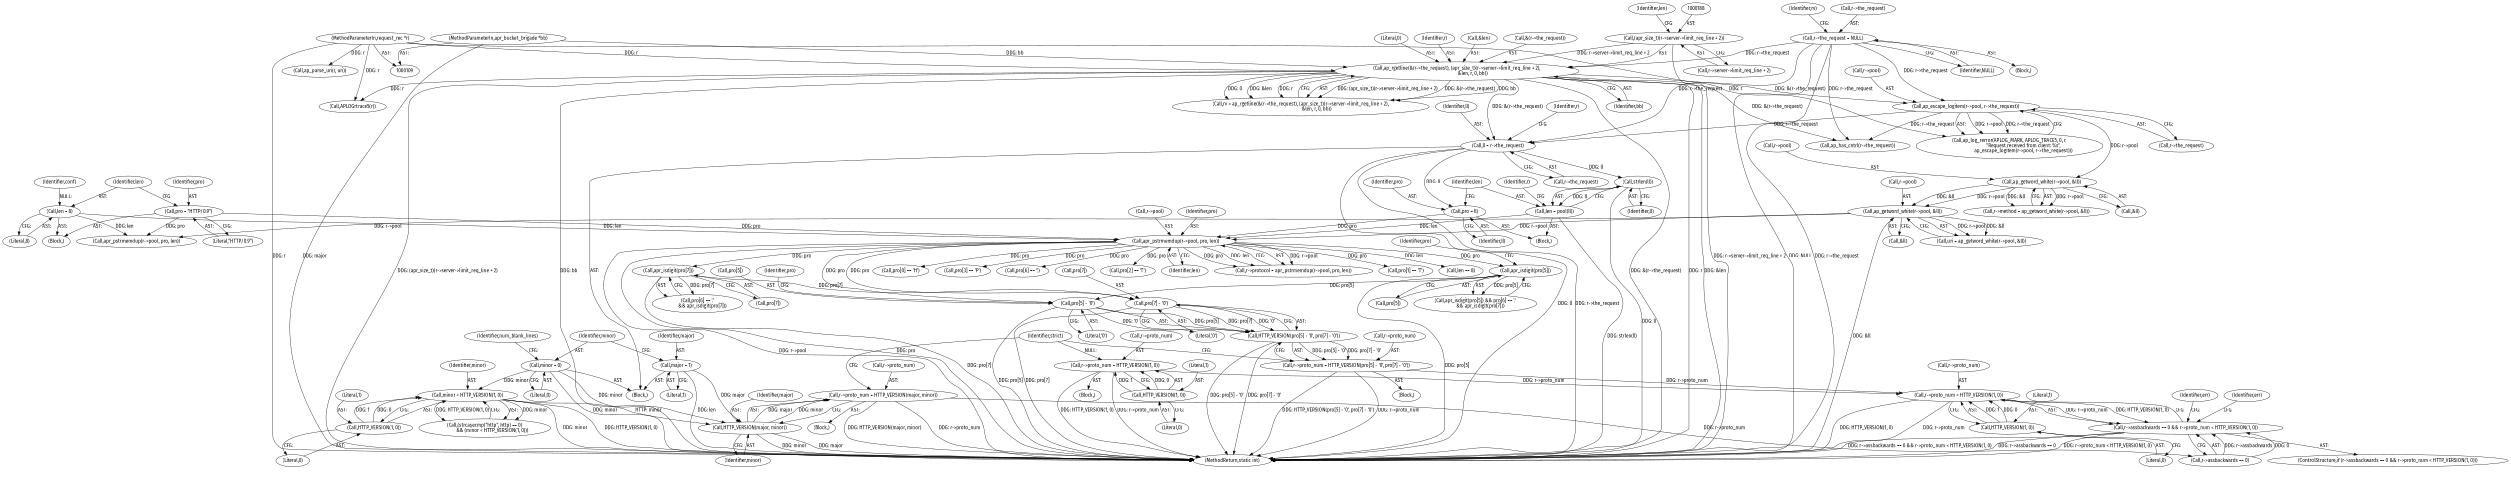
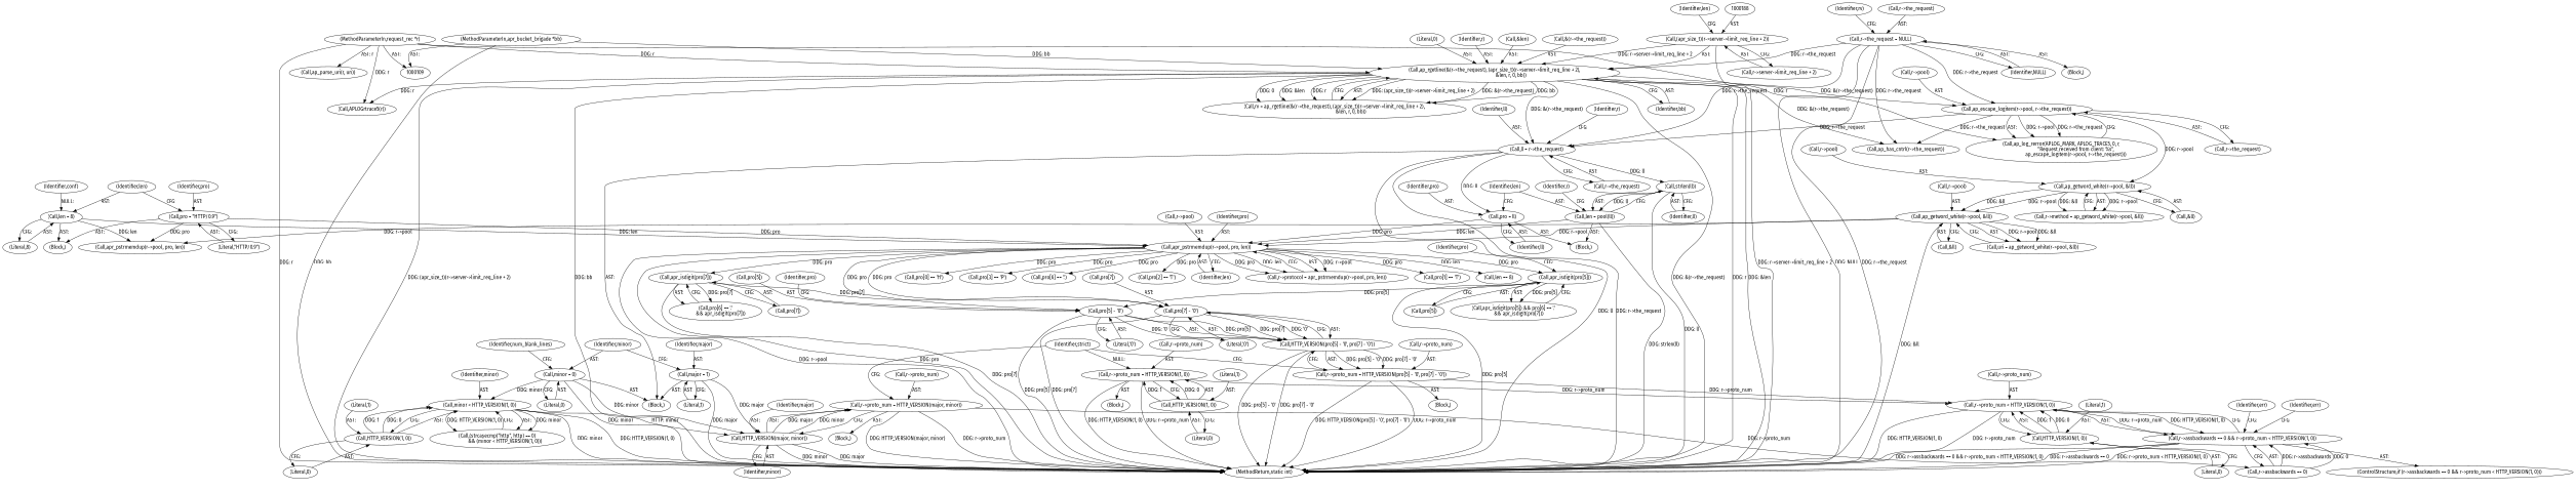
  digraph {
    fontname="Fira Sans"
    node [fontname="Fira Sans"]
    edge [fontname="Fira Sans"]
    n1 [label="(Call,r->proto_num < HTTP_VERSION(1, 0))"]
    n2 [label="(Call,HTTP_VERSION(1, 0))"]
    n3 [label="(Call,r->assbackwards == 0 && r->proto_num < HTTP_VERSION(1, 0))"]
    n4 [label="(MethodReturn,static int)"]
    n5 [label="(Literal,0)"]
    n6 [label="(ControlStructure,if (r->assbackwards == 0 && r->proto_num < HTTP_VERSION(1, 0)))"]
    n7 [label="(Call,r->assbackwards == 0)"]
    n8 [label="(Call,r->proto_num = HTTP_VERSION(major, minor))"]
    n9 [label="(Call,HTTP_VERSION(major, minor))"]
    n10 [label="(Block,)"]
    n11 [label="(Identifier,minor)"]
    n12 [label="(Call,major = 1)"]
    n13 [label="(Literal,1)"]
    n14 [label="(Block,)"]
    n15 [label="(Call,minor < HTTP_VERSION(1, 0))"]
    n16 [label="(Call,HTTP_VERSION(1, 0))"]
    n17 [label="(Call,(strcasecmp(\"http\", http) == 0)\n            && (minor < HTTP_VERSION(1, 0)))"]
    n18 [label="(Literal,0)"]
    n19 [label="(Call,minor = 0)"]
    n20 [label="(Literal,0)"]
    n21 [label="(Call,r->proto_num = HTTP_VERSION(pro[5] - '0', pro[7] - '0'))"]
    n22 [label="(Call,HTTP_VERSION(pro[5] - '0', pro[7] - '0'))"]
    n23 [label="(Block,)"]
    n24 [label="(Call,pro[7] - '0')"]
    n25 [label="(Literal,'0')"]
    n26 [label="(Call,pro[5] - '0')"]
    n27 [label="(Literal,'0')"]
    n28 [label="(Call,apr_pstrmemdup(r->pool, pro, len))"]
    n29 [label="(Call,apr_isdigit(pro[5]))"]
    n30 [label="(Call,apr_isdigit(pro[7]))"]
    n31 [label="(Call,pro[2] == 'T')"]
    n32 [label="(Identifier,len)"]
    n33 [label="(Call,r->protocol = apr_pstrmemdup(r->pool, pro, len))"]
    n34 [label="(Call,pro[1] == 'T')"]
    n35 [label="(Call,len == 8)"]
    n36 [label="(Call,pro[0] == 'H')"]
    n37 [label="(Call,pro[3] == 'P')"]
    n38 [label="(Call,pro[6] == '.')"]
    n39 [label="(Call,apr_isdigit(pro[5]) && pro[6] == '.'\n        && apr_isdigit(pro[7]))"]
    n40 [label="(Call,pro[5])"]
    n41 [label="(Call,pro[6] == '.'\n        && apr_isdigit(pro[7]))"]
    n42 [label="(Call,pro[7])"]
    n43 [label="(Call,ap_getword_white(r->pool, &ll))"]
    n44 [label="(Call,apr_pstrmemdup(r->pool, pro, len))"]
    n45 [label="(Call,uri = ap_getword_white(r->pool, &ll))"]
    n46 [label="(Call,&ll)"]
    n47 [label="(Call,ap_getword_white(r->pool, &ll))"]
    n48 [label="(Call,&ll)"]
    n49 [label="(Call,r->method = ap_getword_white(r->pool, &ll))"]
    n50 [label="(Call,ap_escape_logitem(r->pool, r->the_request))"]
    n51 [label="(Call,ll = r->the_request)"]
    n52 [label="(Call,ap_log_rerror(APLOG_MARK, APLOG_TRACE5, 0, r,\n                      \"Request received from client: %s\",\n                      ap_escape_logitem(r->pool, r->the_request)))"]
    n53 [label="(Call,r->the_request)"]
    n54 [label="(Call,ap_has_cntrl(r->the_request))"]
    n55 [label="(Call,pro = ll)"]
    n56 [label="(Call,strlen(ll))"]
    n57 [label="(Call,r->the_request)"]
    n58 [label="(Call,r->the_request = NULL)"]
    n59 [label="(Call,ap_rgetline(&(r->the_request), (apr_size_t)(r->server->limit_req_line + 2),\n                         &len, r, 0, bb))"]
    n60 [label="(Identifier,NULL)"]
    n61 [label="(Block,)"]
    n62 [label="(Call,rv = ap_rgetline(&(r->the_request), (apr_size_t)(r->server->limit_req_line + 2),\n                         &len, r, 0, bb))"]
    n63 [label="(Call,APLOGrtrace5(r))"]
    n64 [label="(Identifier,bb)"]
    n65 [label="(Call,(apr_size_t)(r->server->limit_req_line + 2))"]
    n66 [label="(Call,r->server->limit_req_line + 2)"]
    n67 [label="(MethodParameterIn,request_rec *r)"]
    n68 [label="(Call,ap_parse_uri(r, uri))"]
    1000109
    n70 [label="(MethodParameterIn,apr_bucket_brigade *bb)"]
    n71 [label="(Block,)"]
    n72 [label="(Identifier,ll)"]
    n73 [label="(Call,len = pool(ll))"]
    n74 [label="(Identifier,ll)"]
    n75 [label="(Call,pro = \"HTTP/0.9\")"]
    n76 [label="(Literal,\"HTTP/0.9\")"]
    n77 [label="(Block,)"]
    n78 [label="(Call,len = 8)"]
    n79 [label="(Literal,8)"]
    n80 [label="(Call,r->proto_num = HTTP_VERSION(1, 0))"]
    n81 [label="(Call,HTTP_VERSION(1, 0))"]
    n82 [label="(Block,)"]
    n83 [label="(Literal,0)"]
    n84 [label="(Call,r->pool)"]
    n85 [label="(Call,r->pool)"]
    n86 [label="(Identifier,major)"]
    n87 [label="(Identifier,pro)"]
    n88 [label="(Identifier,err)"]
    n89 [label="(Identifier,r)"]
    n90 [label="(Call,&(r->the_request))"]
    n91 [label="(Literal,1)"]
    n92 [label="(Identifier,conf)"]
    n93 [label="(Call,r->pool)"]
    n94 [label="(Identifier,rv)"]
    n95 [label="(Literal,0)"]
    n96 [label="(Identifier,pro)"]
    n97 [label="(Call,r->proto_num)"]
    n98 [label="(Identifier,r)"]
    n99 [label="(Identifier,major)"]
    n100 [label="(Call,r->pool)"]
    n101 [label="(Identifier,strict)"]
    n102 [label="(Identifier,pro)"]
    n103 [label="(Identifier,len)"]
    n104 [label="(Identifier,pro)"]
    n105 [label="(Call,r->the_request)"]
    n106 [label="(Literal,1)"]
    n107 [label="(Identifier,err)"]
    n108 [label="(Call,&len)"]
    n109 [label="(Identifier,minor)"]
    n110 [label="(Literal,1)"]
    n111 [label="(Identifier,ll)"]
    n112 [label="(Call,r->proto_num)"]
    n113 [label="(Identifier,num_blank_lines)"]
    n114 [label="(Identifier,r)"]
    n115 [label="(Call,pro[7])"]
    n116 [label="(Call,r->proto_num)"]
    n117 [label="(Identifier,len)"]
    n118 [label="(Identifier,len)"]
    n119 [label="(Call,pro[5])"]
    n120 [label="(Identifier,pro)"]
    n121 [label="(Identifier,minor)"]
    n122 [label="(Call,r->proto_num)"]
    1000188
    n1 -> n2 [label="CFG: "]
    n1 -> n3 [label="AST: "]
    n1 -> n3 [label="DDG: r->proto_num"]
    n1 -> n3 [label="DDG: HTTP_VERSION(1, 0)"]
    n1 -> n4 [label="DDG: HTTP_VERSION(1, 0)"]
    n1 -> n4 [label="DDG: r->proto_num"]
    n2 -> n1 [label="AST: "]
    n2 -> n1 [label="DDG: 1"]
    n2 -> n1 [label="DDG: 0"]
    n2 -> n5 [label="CFG: "]
    n3 -> n1 [label="CFG: "]
    n3 -> n4 [label="DDG: r->proto_num < HTTP_VERSION(1, 0)"]
    n3 -> n4 [label="DDG: r->assbackwards == 0 && r->proto_num < HTTP_VERSION(1, 0)"]
    n3 -> n4 [label="DDG: r->assbackwards == 0"]
    n3 -> n6 [label="AST: "]
    n3 -> n7 [label="CFG: "]
    n5 -> n2 [label="AST: "]
    n7 -> n3 [label="AST: "]
    n7 -> n3 [label="DDG: r->assbackwards"]
    n7 -> n3 [label="DDG: 0"]
    n8 -> n4 [label="DDG: r->proto_num"]
    n8 -> n4 [label="DDG: HTTP_VERSION(major, minor)"]
    n8 -> n7 [label="DDG: r->proto_num"]
    n8 -> n9 [label="CFG: "]
    n8 -> n10 [label="AST: "]
    n9 -> n4 [label="DDG: minor"]
    n9 -> n4 [label="DDG: major"]
    n9 -> n8 [label="AST: "]
    n9 -> n8 [label="DDG: major"]
    n9 -> n8 [label="DDG: minor"]
    n9 -> n11 [label="CFG: "]
    n11 -> n9 [label="AST: "]
-   n12 -> n4 [label="DDG: len"]
+   n12 -> n4 [label="DDG: major"]
    n12 -> n9 [label="DDG: major"]
    n12 -> n13 [label="CFG: "]
    n12 -> n14 [label="AST: "]
    n13 -> n12 [label="AST: "]
    n15 -> n4 [label="DDG: HTTP_VERSION(1, 0)"]
    n15 -> n4 [label="DDG: minor"]
    n15 -> n9 [label="HTTP: minor"]
    n15 -> n16 [label="CFG: "]
    n15 -> n17 [label="AST: "]
    n15 -> n17 [label="DDG: minor"]
    n15 -> n17 [label="DDG: HTTP_VERSION(1, 0)"]
    n16 -> n15 [label="AST: "]
    n16 -> n15 [label="DDG: 1"]
    n16 -> n15 [label="DDG: 0"]
    n16 -> n18 [label="CFG: "]
    n17 -> n15 [label="CFG: "]
    n18 -> n16 [label="AST: "]
    n19 -> n4 [label="DDG: minor"]
    n19 -> n9 [label="DDG: minor"]
    n19 -> n14 [label="AST: "]
    n19 -> n15 [label="DDG: minor"]
    n19 -> n20 [label="CFG: "]
    n20 -> n19 [label="AST: "]
    n21 -> n1 [label="DDG: r->proto_num"]
    n21 -> n4 [label="DDG: r->proto_num"]
    n21 -> n4 [label="DDG: HTTP_VERSION(pro[5] - '0', pro[7] - '0')"]
    n21 -> n22 [label="CFG: "]
    n21 -> n23 [label="AST: "]
    n22 -> n4 [label="DDG: pro[7] - '0'"]
    n22 -> n4 [label="DDG: pro[5] - '0'"]
    n22 -> n21 [label="AST: "]
    n22 -> n21 [label="DDG: pro[5] - '0'"]
    n22 -> n21 [label="DDG: pro[7] - '0'"]
    n22 -> n24 [label="CFG: "]
    n24 -> n4 [label="DDG: pro[7]"]
    n24 -> n22 [label="AST: "]
    n24 -> n22 [label="DDG: pro[7]"]
    n24 -> n22 [label="DDG: '0'"]
    n24 -> n25 [label="CFG: "]
    n25 -> n24 [label="AST: "]
    n26 -> n4 [label="DDG: pro[5]"]
    n26 -> n22 [label="AST: "]
    n26 -> n22 [label="DDG: pro[5]"]
    n26 -> n22 [label="DDG: '0'"]
    n26 -> n27 [label="CFG: "]
    n27 -> n26 [label="AST: "]
    n28 -> n4 [label="DDG: r->pool"]
    n28 -> n4 [label="DDG: pro"]
    n28 -> n24 [label="DDG: pro"]
    n28 -> n26 [label="DDG: pro"]
    n28 -> n29 [label="DDG: pro"]
    n28 -> n30 [label="DDG: pro"]
    n28 -> n31 [label="DDG: pro"]
    n28 -> n32 [label="CFG: "]
    n28 -> n33 [label="AST: "]
    n28 -> n33 [label="DDG: r->pool"]
    n28 -> n33 [label="DDG: pro"]
    n28 -> n33 [label="DDG: len"]
    n28 -> n34 [label="DDG: pro"]
    n28 -> n35 [label="DDG: len"]
    n28 -> n36 [label="DDG: pro"]
    n28 -> n37 [label="DDG: pro"]
    n28 -> n38 [label="DDG: pro"]
    n29 -> n4 [label="DDG: pro[5]"]
    n29 -> n26 [label="DDG: pro[5]"]
    n29 -> n39 [label="AST: "]
    n29 -> n39 [label="DDG: pro[5]"]
    n29 -> n40 [label="CFG: "]
    n30 -> n4 [label="DDG: pro[7]"]
    n30 -> n24 [label="DDG: pro[7]"]
    n30 -> n41 [label="AST: "]
    n30 -> n41 [label="DDG: pro[7]"]
    n30 -> n42 [label="CFG: "]
    n32 -> n28 [label="AST: "]
    n33 -> n28 [label="CFG: "]
    n39 -> n29 [label="CFG: "]
    n40 -> n29 [label="AST: "]
    n41 -> n30 [label="CFG: "]
    n42 -> n30 [label="AST: "]
    n43 -> n4 [label="DDG: &ll"]
    n43 -> n28 [label="DDG: r->pool"]
    n43 -> n44 [label="DDG: r->pool"]
    n43 -> n45 [label="AST: "]
    n43 -> n45 [label="DDG: r->pool"]
    n43 -> n45 [label="DDG: &ll"]
    n43 -> n46 [label="CFG: "]
    n45 -> n43 [label="CFG: "]
    n46 -> n43 [label="AST: "]
    n47 -> n43 [label="DDG: r->pool"]
    n47 -> n43 [label="DDG: &ll"]
    n47 -> n48 [label="CFG: "]
    n47 -> n49 [label="AST: "]
    n47 -> n49 [label="DDG: r->pool"]
    n47 -> n49 [label="DDG: &ll"]
    n48 -> n47 [label="AST: "]
    n49 -> n47 [label="CFG: "]
    n50 -> n47 [label="DDG: r->pool"]
    n50 -> n51 [label="DDG: r->the_request"]
    n50 -> n52 [label="AST: "]
    n50 -> n52 [label="DDG: r->pool"]
    n50 -> n52 [label="DDG: r->the_request"]
    n50 -> n53 [label="CFG: "]
    n50 -> n54 [label="DDG: r->the_request"]
    n51 -> n4 [label="DDG: r->the_request"]
    n51 -> n4 [label="DDG: ll"]
    n51 -> n14 [label="AST: "]
    n51 -> n55 [label="DDG: ll"]
    n51 -> n56 [label="DDG: ll"]
    n51 -> n57 [label="CFG: "]
    n52 -> n50 [label="CFG: "]
    n53 -> n50 [label="AST: "]
    n55 -> n28 [label="DDG: pro"]
    n55 -> n71 [label="AST: "]
    n55 -> n72 [label="CFG: "]
    n56 -> n4 [label="DDG: ll"]
    n56 -> n73 [label="AST: "]
    n56 -> n73 [label="DDG: ll"]
    n56 -> n74 [label="CFG: "]
    n57 -> n51 [label="AST: "]
    n58 -> n4 [label="DDG: NULL"]
    n58 -> n4 [label="DDG: r->the_request"]
    n58 -> n50 [label="DDG: r->the_request"]
    n58 -> n51 [label="DDG: r->the_request"]
    n58 -> n54 [label="DDG: r->the_request"]
    n58 -> n59 [label="DDG: r->the_request"]
    n58 -> n60 [label="CFG: "]
    n58 -> n61 [label="AST: "]
    n59 -> n4 [label="DDG: (apr_size_t)(r->server->limit_req_line + 2)"]
    n59 -> n4 [label="DDG: bb"]
    n59 -> n4 [label="DDG: &len"]
    n59 -> n4 [label="DDG: &(r->the_request)"]
    n59 -> n4 [label="DDG: r"]
    n59 -> n50 [label="DDG: &(r->the_request)"]
    n59 -> n51 [label="DDG: &(r->the_request)"]
    n59 -> n54 [label="DDG: &(r->the_request)"]
    n59 -> n62 [label="AST: "]
    n59 -> n62 [label="DDG: (apr_size_t)(r->server->limit_req_line + 2)"]
    n59 -> n62 [label="DDG: &(r->the_request)"]
    n59 -> n62 [label="DDG: bb"]
    n59 -> n62 [label="DDG: 0"]
    n59 -> n62 [label="DDG: &len"]
    n59 -> n62 [label="DDG: r"]
    n59 -> n63 [label="DDG: r"]
    n59 -> n64 [label="CFG: "]
    n60 -> n58 [label="AST: "]
    n62 -> n59 [label="CFG: "]
    n64 -> n59 [label="AST: "]
    n65 -> n4 [label="DDG: r->server->limit_req_line + 2"]
    n65 -> n59 [label="AST: "]
    n65 -> n59 [label="DDG: r->server->limit_req_line + 2"]
    n65 -> n66 [label="CFG: "]
    n66 -> n65 [label="AST: "]
    n67 -> n4 [label="DDG: r"]
    n67 -> n52 [label="DDG: r"]
    n67 -> n59 [label="DDG: r"]
    n67 -> n63 [label="DDG: r"]
-   n67 -> n68 [label="DDG: r"]
+   n67 -> n68 [label="AST: r"]
    n67 -> 1000109 [label="AST: "]
-   n70 -> n4 [label="DDG: major"]
+   n70 -> n4 [label="DDG: bb"]
    n70 -> n59 [label="DDG: bb"]
    n70 -> 1000109 [label="AST: "]
    n72 -> n55 [label="AST: "]
    n73 -> n4 [label="DDG: strlen(ll)"]
    n73 -> n28 [label="DDG: len"]
    n73 -> n56 [label="CFG: "]
    n73 -> n71 [label="AST: "]
    n74 -> n56 [label="AST: "]
    n75 -> n28 [label="DDG: pro"]
    n75 -> n44 [label="DDG: pro"]
    n75 -> n76 [label="CFG: "]
    n75 -> n77 [label="AST: "]
    n76 -> n75 [label="AST: "]
    n78 -> n28 [label="DDG: len"]
    n78 -> n44 [label="DDG: len"]
    n78 -> n77 [label="AST: "]
    n78 -> n79 [label="CFG: "]
    n79 -> n78 [label="AST: "]
    n80 -> n1 [label="DDG: r->proto_num"]
    n80 -> n4 [label="DDG: r->proto_num"]
    n80 -> n4 [label="DDG: HTTP_VERSION(1, 0)"]
    n80 -> n81 [label="CFG: "]
    n80 -> n82 [label="AST: "]
    n81 -> n80 [label="AST: "]
    n81 -> n80 [label="DDG: 1"]
    n81 -> n80 [label="DDG: 0"]
    n81 -> n83 [label="CFG: "]
    n83 -> n81 [label="AST: "]
    n84 -> n50 [label="AST: "]
    n85 -> n28 [label="AST: "]
    n86 -> n12 [label="AST: "]
    n87 -> n75 [label="AST: "]
    n88 -> n3 [label="CFG: "]
    n89 -> n73 [label="CFG: "]
    n90 -> n59 [label="AST: "]
    n91 -> n2 [label="AST: "]
    n92 -> n78 [label="NULL: "]
    n93 -> n47 [label="AST: "]
    n94 -> n58 [label="CFG: "]
    n95 -> n59 [label="AST: "]
    n96 -> n28 [label="AST: "]
    n97 -> n80 [label="AST: "]
    n98 -> n59 [label="AST: "]
    n99 -> n9 [label="AST: "]
    n100 -> n43 [label="AST: "]
    n101 -> n8 [label="CFG: "]
    n101 -> n21 [label="CFG: "]
    n101 -> n80 [label="NULL: "]
    n102 -> n26 [label="CFG: "]
    n103 -> n65 [label="CFG: "]
    n104 -> n29 [label="CFG: "]
    n105 -> n58 [label="AST: "]
    n106 -> n81 [label="AST: "]
    n107 -> n3 [label="CFG: "]
    n108 -> n59 [label="AST: "]
    n109 -> n12 [label="CFG: "]
    n109 -> n19 [label="AST: "]
    n110 -> n16 [label="AST: "]
    n111 -> n51 [label="AST: "]
    n112 -> n21 [label="AST: "]
    n113 -> n19 [label="CFG: "]
    n114 -> n51 [label="CFG: "]
    n115 -> n24 [label="AST: "]
    n116 -> n1 [label="AST: "]
    n117 -> n75 [label="CFG: "]
    n117 -> n78 [label="AST: "]
    n118 -> n55 [label="CFG: "]
    n118 -> n73 [label="AST: "]
    n119 -> n26 [label="AST: "]
    n120 -> n55 [label="AST: "]
    n121 -> n15 [label="AST: "]
    n122 -> n8 [label="AST: "]
    1000188 -> n65 [label="AST: "]
  }
